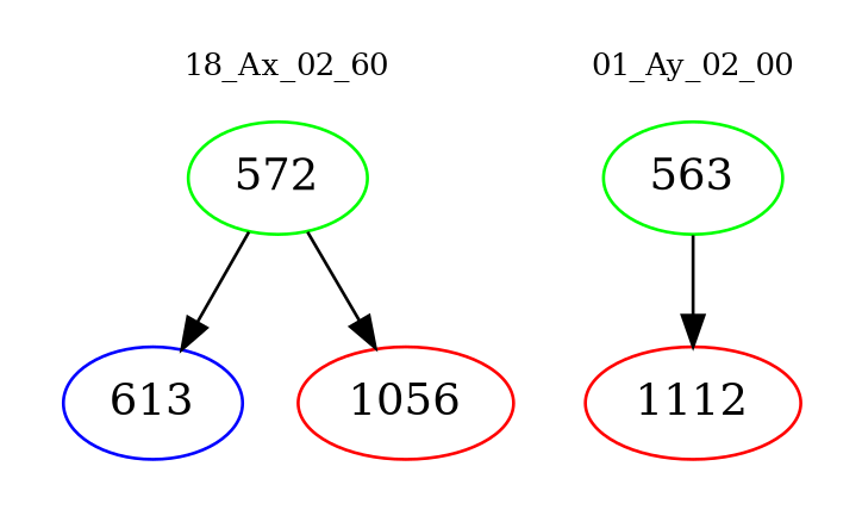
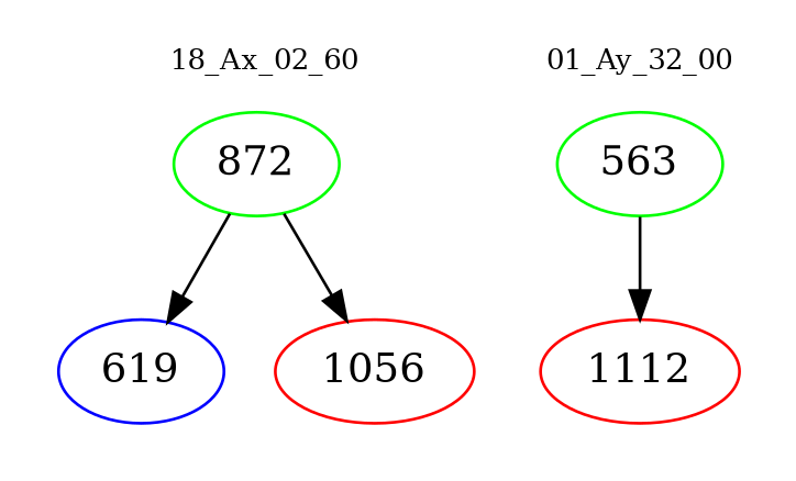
  digraph {
    node [color=green]
    edge [color=black]
-   n1 [label=572]
-   n2 [color=blue label=613]
+   n1 [label=872]
+   n2 [color=blue label=619]
    n3 [color=red label=1056]
    n4 [label=563]
    n5 [color=red label=1112]
    subgraph cluster_1 {
      color=white
      fontsize=10
      label="18_Ax_02_60"
      n1
      n2
      n3
    }
    subgraph cluster_2 {
      color=white
      fontsize=10
-     label="01_Ay_02_00"
+     label="01_Ay_32_00"
      n4
      n5
    }
    n1 -> n2
    n1 -> n3
    n4 -> n5
  }
